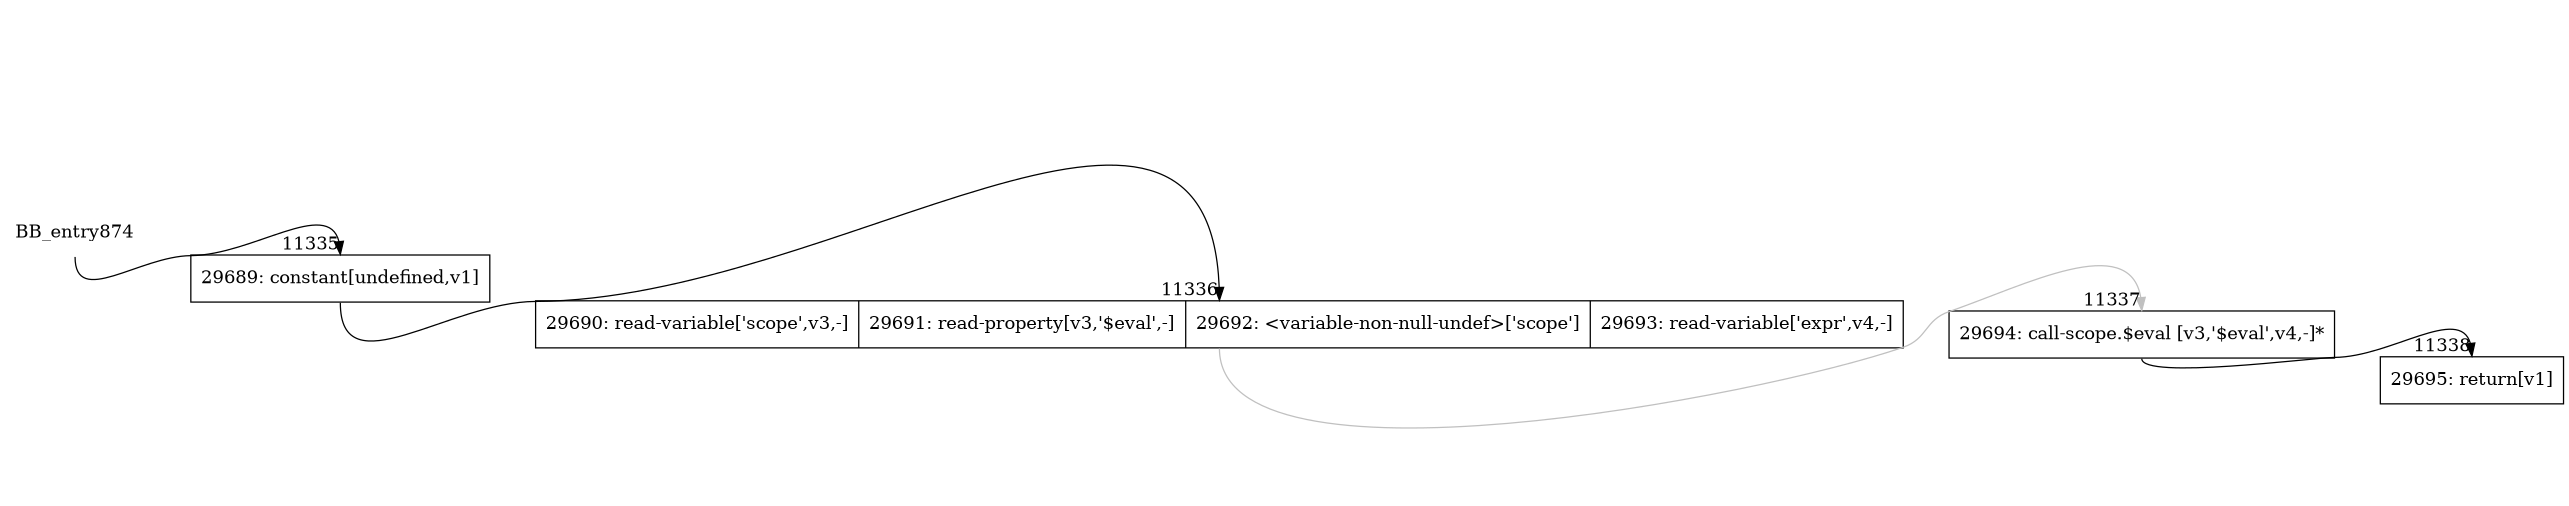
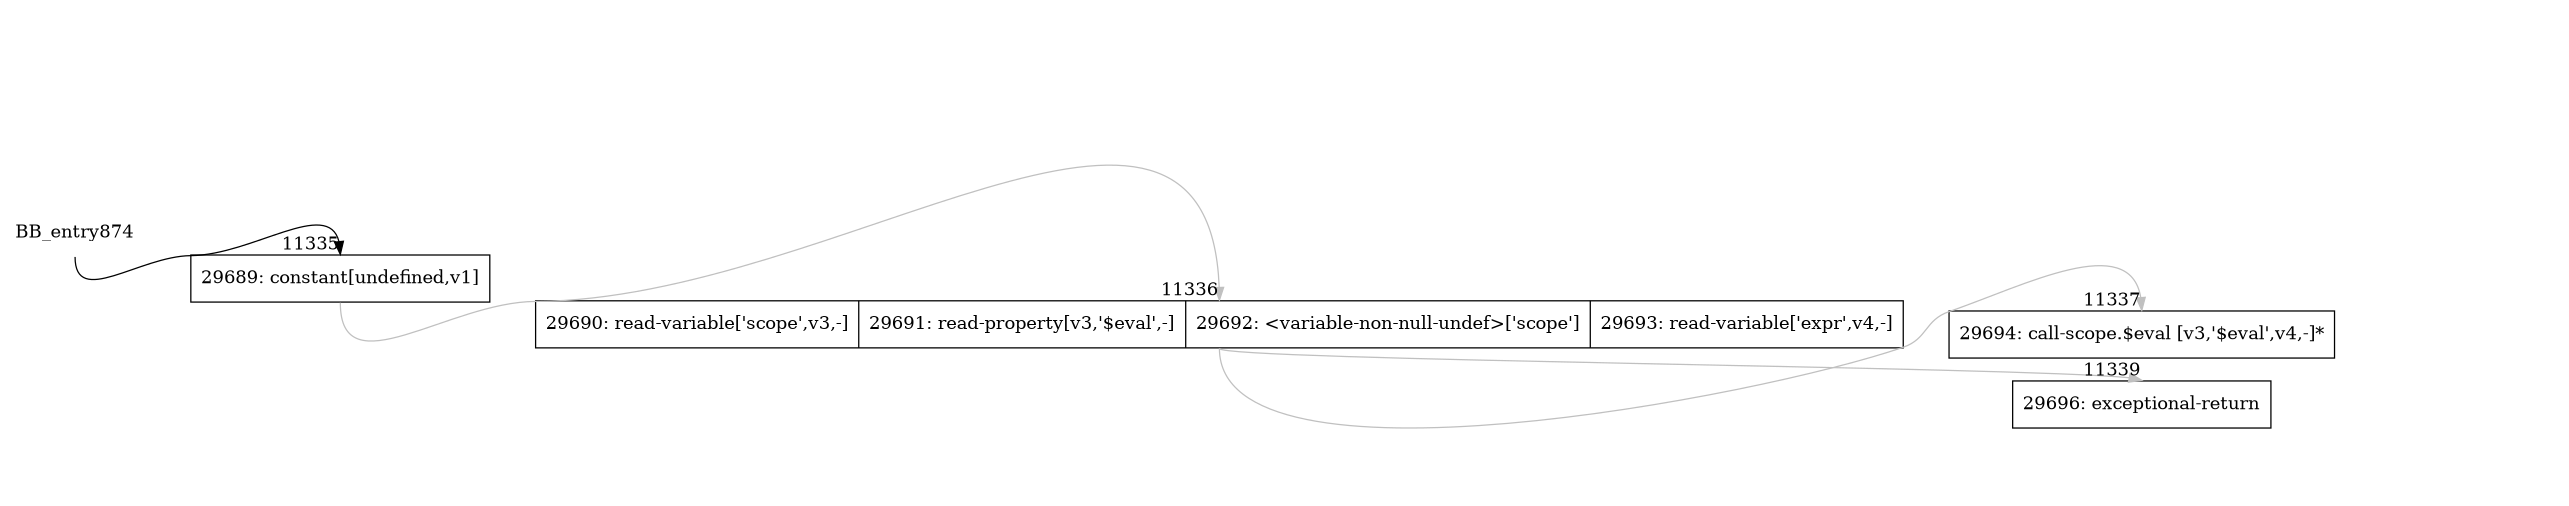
  digraph {
    rankdir=LR
    node [shape=record]
    edge [headport=n tailport=s]
    n1 [label=BB_entry874 shape=none]
    n2 [label="{29689: constant[undefined,v1]}"]
    n3 [label="{29690: read-variable['scope',v3,-]|29691: read-property[v3,'$eval',-]|29692: \<variable-non-null-undef\>['scope']|29693: read-variable['expr',v4,-]}"]
    n4 [label="{29694: call-scope.$eval [v3,'$eval',v4,-]*}"]
-   n6 [label="{29695: return[v1]}"]
+   n5 [label="{29696: exceptional-return}"]
    n1 -> n2 [headlabel="    11335"]
-   n2 -> n3 [headlabel="      11336"]
+   n2 -> n3 [headlabel="      11336" color=gray]
    n3 -> n4 [color=gray headlabel="      11337"]
-   n4 -> n6 [headlabel="      11338"]
+   n3 -> n5 [color=gray headlabel="      11339"]
  }
